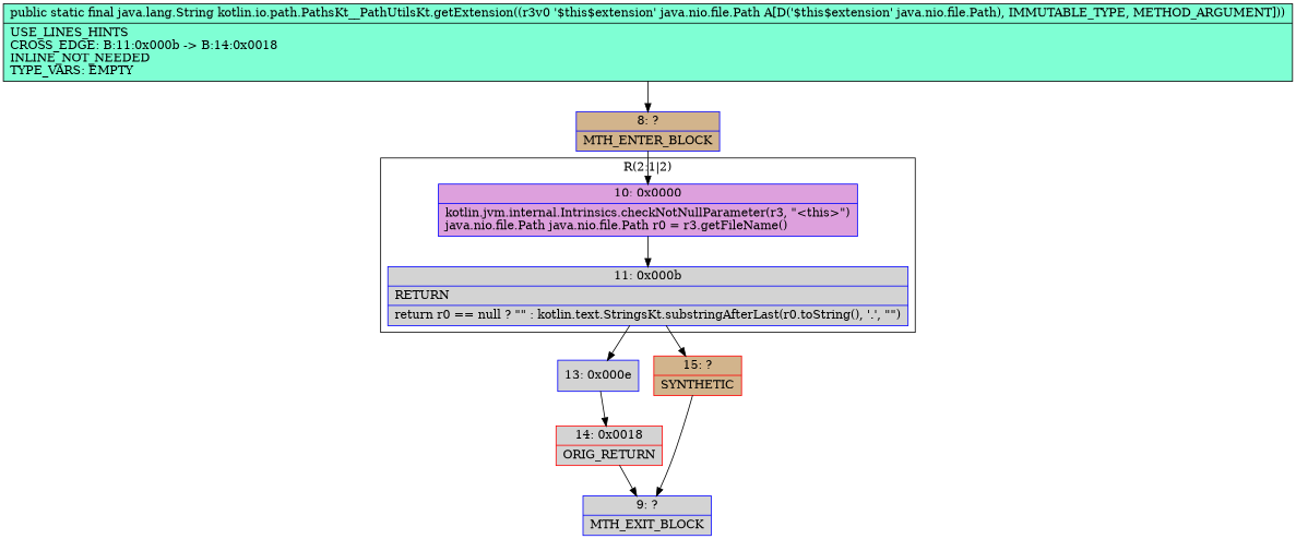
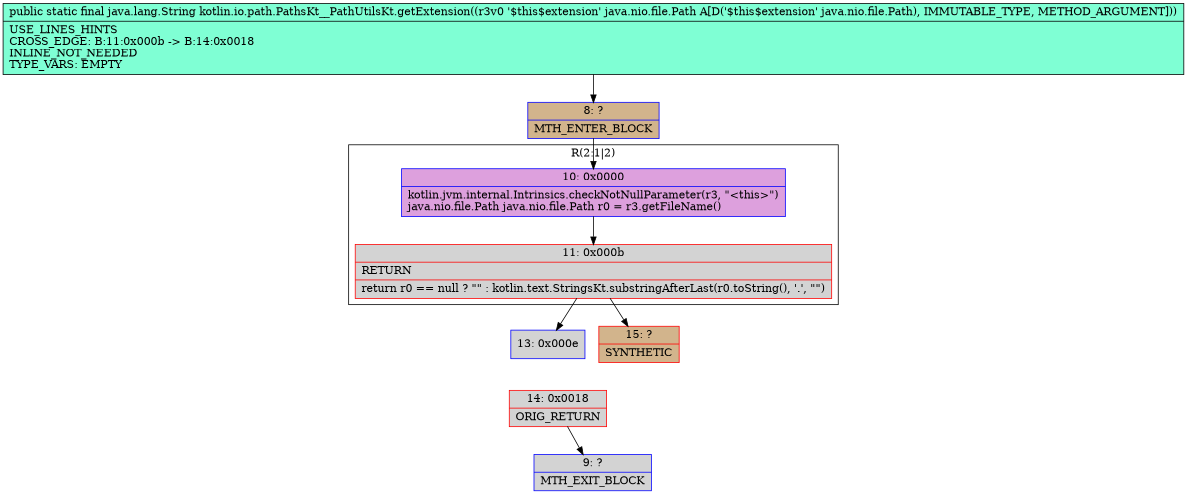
  digraph {
    node [color=blue fillcolor=lightgrey shape=record style=filled]
    n1 [fillcolor=plum label="{10\:\ 0x0000|kotlin.jvm.internal.Intrinsics.checkNotNullParameter(r3, \"\<this\>\")\ljava.nio.file.Path java.nio.file.Path r0 = r3.getFileName()\l}"]
-   n2 [label="{11\:\ 0x000b|RETURN\l|return r0 == null ? \"\" : kotlin.text.StringsKt.substringAfterLast(r0.toString(), '.', \"\")\l}"]
+   n2 [color=red label="{11\:\ 0x000b|RETURN\l|return r0 == null ? \"\" : kotlin.text.StringsKt.substringAfterLast(r0.toString(), '.', \"\")\l}"]
    n3 [label="{13\:\ 0x000e}"]
    n4 [color=red fillcolor=tan label="{15\:\ ?|SYNTHETIC\l}"]
    n5 [color=red label="{14\:\ 0x0018|ORIG_RETURN\l}"]
    n6 [label="{9\:\ ?|MTH_EXIT_BLOCK\l}"]
    n7 [fillcolor=tan label="{8\:\ ?|MTH_ENTER_BLOCK\l}"]
    n8 [fillcolor=aquamarine label="{public static final java.lang.String kotlin.io.path.PathsKt__PathUtilsKt.getExtension((r3v0 '$this$extension' java.nio.file.Path A[D('$this$extension' java.nio.file.Path), IMMUTABLE_TYPE, METHOD_ARGUMENT]))  | USE_LINES_HINTS\lCROSS_EDGE: B:11:0x000b \-\> B:14:0x0018\lINLINE_NOT_NEEDED\lTYPE_VARS: EMPTY\l}" color=""]
    subgraph cluster_1 {
      label="R(2:1|2)"
      n1
      n2
    }
    n1 -> n2
    n2 -> n3
    n2 -> n4
-   n3 -> n5
-   n4 -> n6
    n5 -> n6
    n7 -> n1
    n8 -> n7
  }
